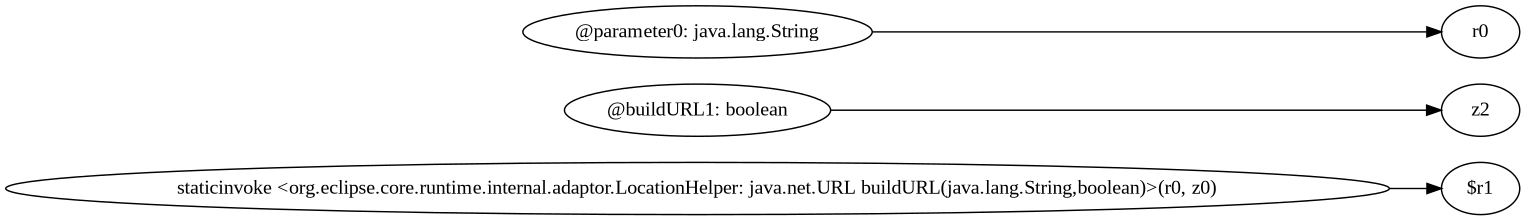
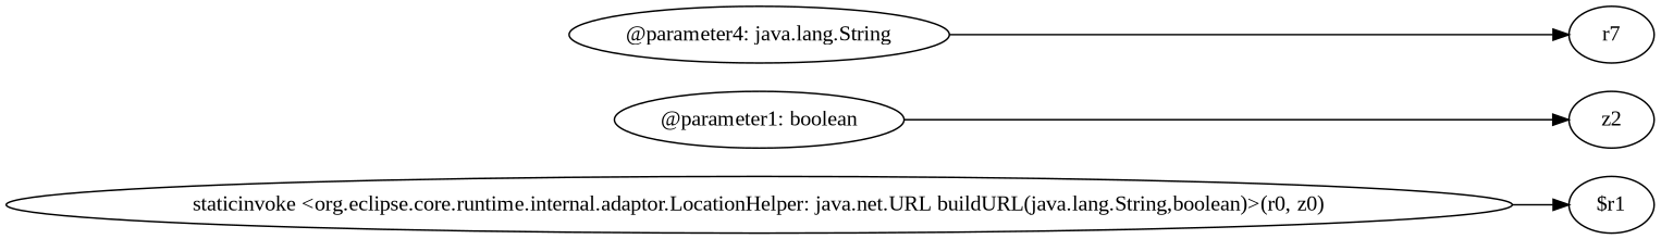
  digraph {
    fontname="Liberation Serif"
    rankdir=LR
    node [fontname="Liberation Serif"]
    edge [fontname="Liberation Serif"]
    n1 [label="staticinvoke <org.eclipse.core.runtime.internal.adaptor.LocationHelper: java.net.URL buildURL(java.lang.String,boolean)>(r0, z0)"]
    n2 [label="$r1"]
-   n3 [label="@buildURL1: boolean"]
+   n3 [label="@parameter1: boolean"]
    n4 [label=z2]
-   n5 [label="@parameter0: java.lang.String"]
-   n6 [label=r0]
+   n5 [label="@parameter4: java.lang.String"]
+   n6 [label=r7]
    n1 -> n2
    n3 -> n4
    n5 -> n6
  }
